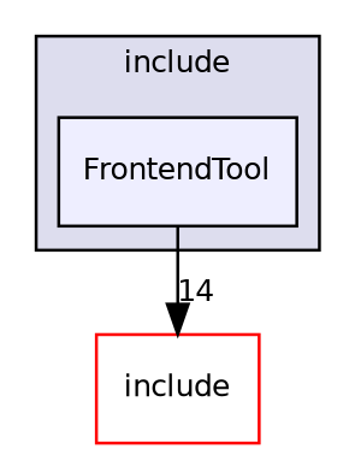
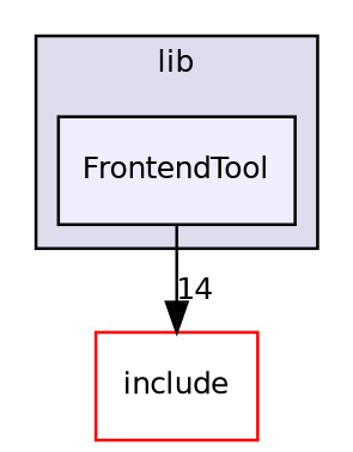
  digraph {
    compound=true
    node [fontname=Helvetica fontsize=10 shape=box]
    n1 [fillcolor="#eeeeff" label=FrontendTool pencolor=black style=filled]
    n2 [color=red label=include]
    subgraph cluster_1 {
      bgcolor="#ddddee"
      fontname=Helvetica
      fontsize=10
-     label=include
+     label=lib
      pencolor=black
      n1
    }
    n1 -> n2 [headlabel=14 labeldistance=1.5 labelfontname=Helvetica labelfontsize=10]
  }
